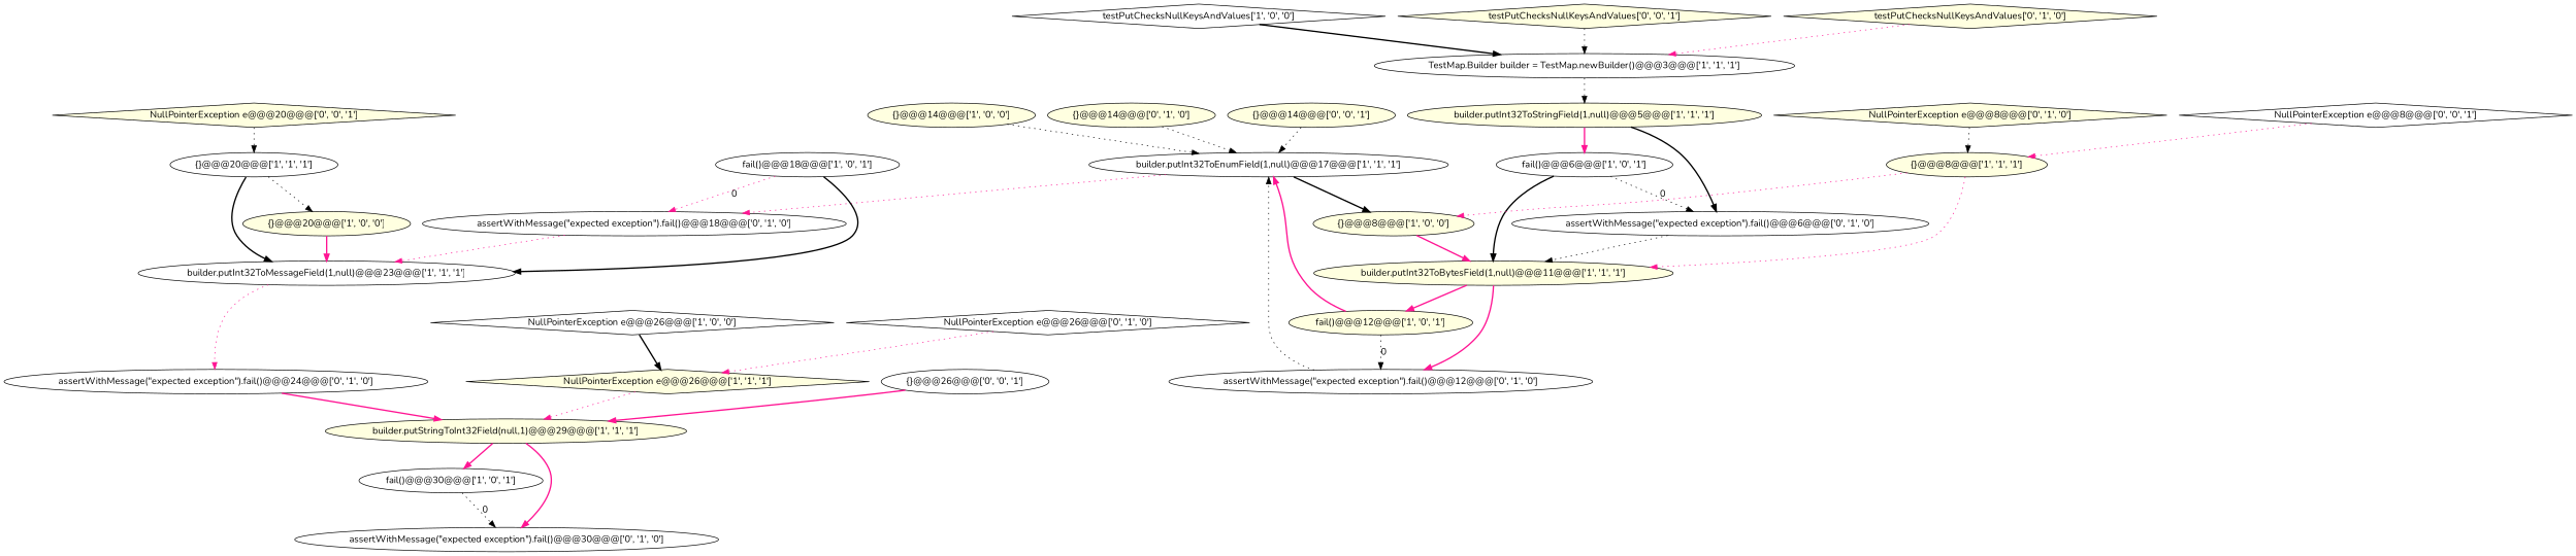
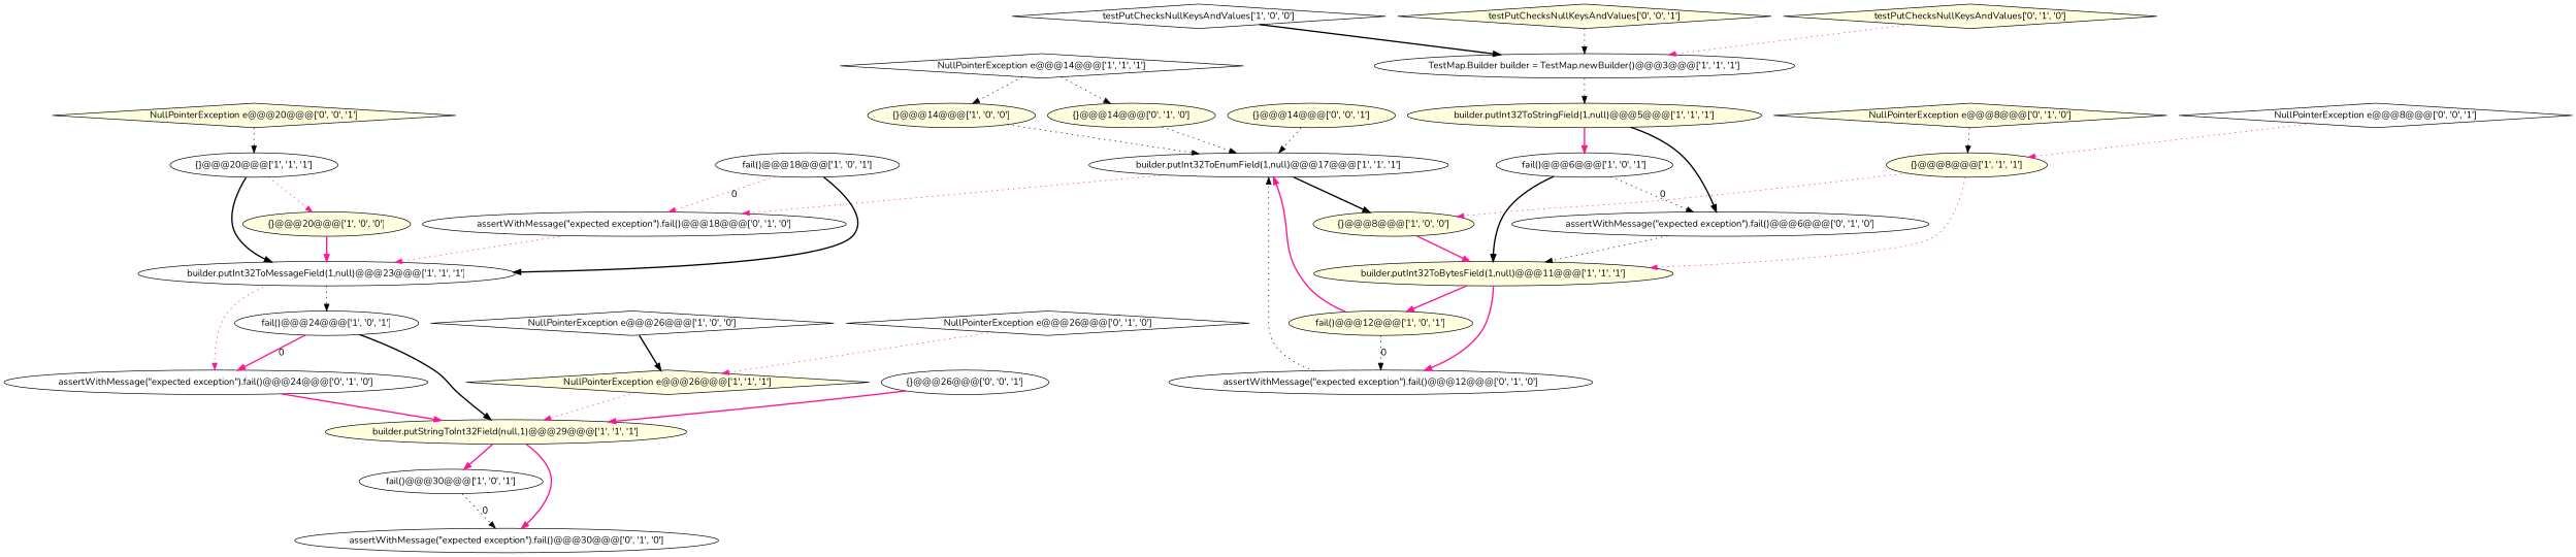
  digraph {
    fontname=Nunito
    node [fillcolor=white fontname=Nunito shape=ellipse style=filled]
    edge [color=black fontname=Nunito style=dotted]
    n1 [label="assertWithMessage(\"expected exception\").fail()@@@30@@@['0', '1', '0']"]
    n2 [label="fail()@@@30@@@['1', '0', '1']"]
    n3 [label="fail()@@@6@@@['1', '0', '1']"]
    n4 [label="assertWithMessage(\"expected exception\").fail()@@@6@@@['0', '1', '0']"]
    n5 [fillcolor=lightyellow label="builder.putInt32ToBytesField(1,null)@@@11@@@['1', '1', '1']"]
    n6 [label="assertWithMessage(\"expected exception\").fail()@@@12@@@['0', '1', '0']"]
    n7 [fillcolor=lightyellow label="fail()@@@12@@@['1', '0', '1']"]
    n8 [fillcolor=lightyellow label="{}@@@20@@@['1', '0', '0']"]
    n9 [label="builder.putInt32ToMessageField(1,null)@@@23@@@['1', '1', '1']"]
    n10 [label="assertWithMessage(\"expected exception\").fail()@@@24@@@['0', '1', '0']"]
+   n11 [label="fail()@@@24@@@['1', '0', '1']"]
    n12 [label="TestMap.Builder builder = TestMap.newBuilder()@@@3@@@['1', '1', '1']"]
    n13 [fillcolor=lightyellow label="builder.putInt32ToStringField(1,null)@@@5@@@['1', '1', '1']"]
    n14 [label="testPutChecksNullKeysAndValues['1', '0', '0']" shape=diamond]
    n15 [label="builder.putInt32ToEnumField(1,null)@@@17@@@['1', '1', '1']"]
    n16 [fillcolor=lightyellow label="{}@@@8@@@['1', '0', '0']"]
    n17 [label="assertWithMessage(\"expected exception\").fail()@@@18@@@['0', '1', '0']"]
    n18 [fillcolor=lightyellow label="{}@@@8@@@['1', '1', '1']"]
    n19 [fillcolor=lightyellow label="testPutChecksNullKeysAndValues['0', '0', '1']" shape=diamond]
    n20 [label="NullPointerException e@@@26@@@['1', '0', '0']" shape=diamond]
    n21 [fillcolor=lightyellow label="NullPointerException e@@@26@@@['1', '1', '1']" shape=diamond]
    n22 [fillcolor=lightyellow label="builder.putStringToInt32Field(null,1)@@@29@@@['1', '1', '1']"]
    n23 [fillcolor=lightyellow label="testPutChecksNullKeysAndValues['0', '1', '0']" shape=diamond]
    n24 [label="{}@@@26@@@['0', '0', '1']"]
    n25 [fillcolor=lightyellow label="{}@@@14@@@['0', '1', '0']"]
    n26 [label="NullPointerException e@@@26@@@['0', '1', '0']" shape=diamond]
    n27 [fillcolor=lightyellow label="NullPointerException e@@@8@@@['0', '1', '0']" shape=diamond]
+   n28 [label="NullPointerException e@@@14@@@['1', '1', '1']" shape=diamond]
    n29 [fillcolor=lightyellow label="{}@@@14@@@['1', '0', '0']"]
    n30 [fillcolor=lightyellow label="{}@@@14@@@['0', '0', '1']"]
    n31 [fillcolor=lightyellow label="NullPointerException e@@@20@@@['0', '0', '1']" shape=diamond]
    n32 [label="{}@@@20@@@['1', '1', '1']"]
    n33 [label="fail()@@@18@@@['1', '0', '1']"]
    n34 [label="NullPointerException e@@@8@@@['0', '0', '1']" shape=diamond]
    n2 -> n1 [label=0]
    n3 -> n4 [label=0]
    n3 -> n5 [style=bold]
    n4 -> n5
    n5 -> n6 [color=deeppink style=bold]
    n5 -> n7 [color=deeppink style=bold]
    n6 -> n15
    n7 -> n6 [label=0]
    n7 -> n15 [color=deeppink style=bold]
    n8 -> n9 [color=deeppink style=bold]
    n9 -> n10 [color=deeppink]
+   n9 -> n11
    n10 -> n22 [color=deeppink style=bold]
+   n11 -> n10 [color=deeppink label=0 style=bold]
+   n11 -> n22 [style=bold]
    n12 -> n13
    n13 -> n3 [color=deeppink style=bold]
    n13 -> n4 [style=bold]
    n14 -> n12 [style=bold]
    n15 -> n16 [style=bold]
    n15 -> n17 [color=deeppink]
    n16 -> n5 [color=deeppink style=bold]
    n17 -> n9 [color=deeppink]
    n18 -> n5 [color=deeppink]
    n18 -> n16 [color=deeppink]
    n19 -> n12
    n20 -> n21 [style=bold]
    n21 -> n22 [color=deeppink]
    n22 -> n1 [color=deeppink style=bold]
    n22 -> n2 [color=deeppink style=bold]
    n23 -> n12 [color=deeppink]
    n24 -> n22 [color=deeppink style=bold]
    n25 -> n15
    n26 -> n21 [color=deeppink]
    n27 -> n18
+   n28 -> n25
+   n28 -> n29
    n29 -> n15
    n30 -> n15
    n31 -> n32
-   n32 -> n8
+   n32 -> n8 [color=deeppink]
    n32 -> n9 [style=bold]
    n33 -> n9 [style=bold]
    n33 -> n17 [color=deeppink label=0]
    n34 -> n18 [color=deeppink]
  }
